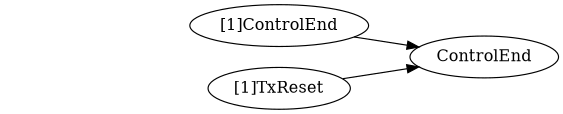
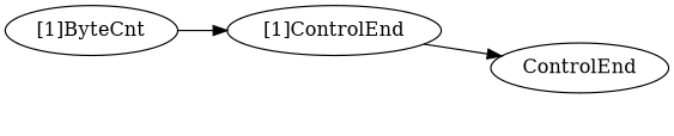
  strict digraph {
    rankdir=LR
    n1 [complexity=0 importance=0.0346694769534 label=ControlEnd rank=0.0]
    "[1]ControlEnd" [complexity=2 importance=0.0893123257099 rank=0.0446561628549]
-   "[1]TxReset" [complexity=1 importance=0.122348877607 rank=0.122348877607]
+   "[1]ByteCnt" [complexity=4 importance=0.167693274872 rank=0.0419233187179]
    "[1]ControlEnd" -> n1
-   "[1]TxReset" -> n1
+   "[1]ByteCnt" -> "[1]ControlEnd"
  }
